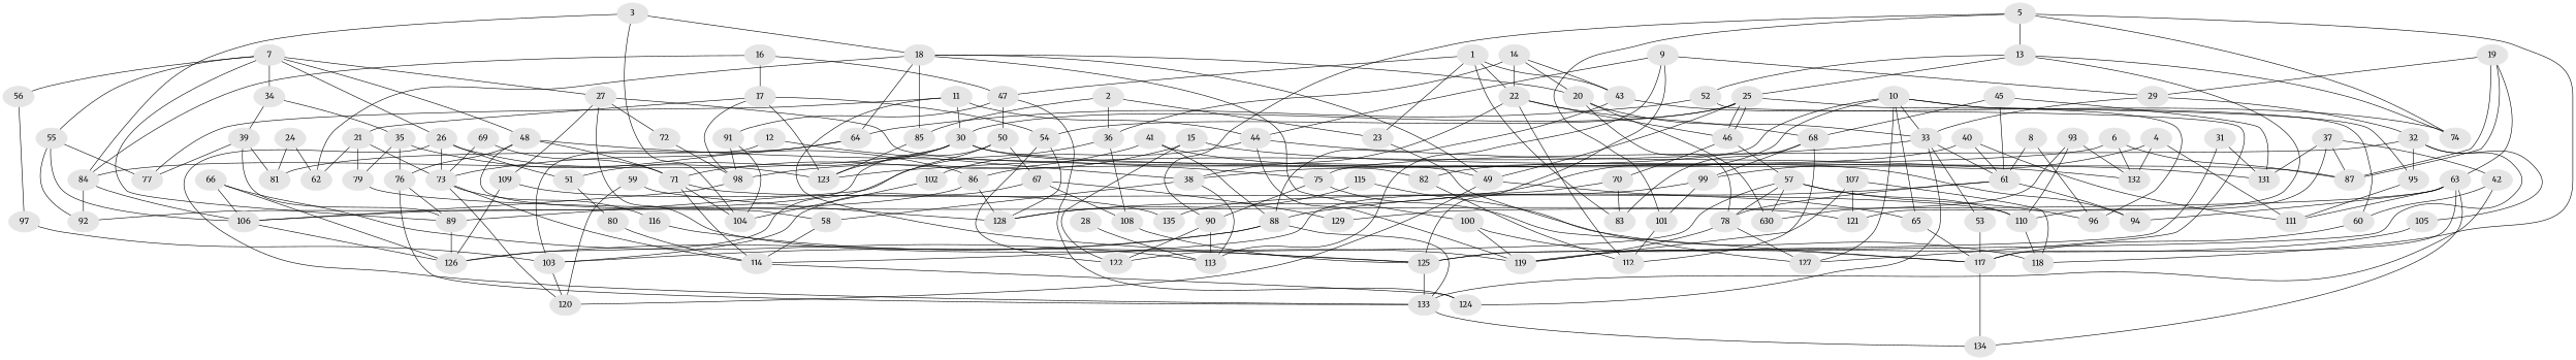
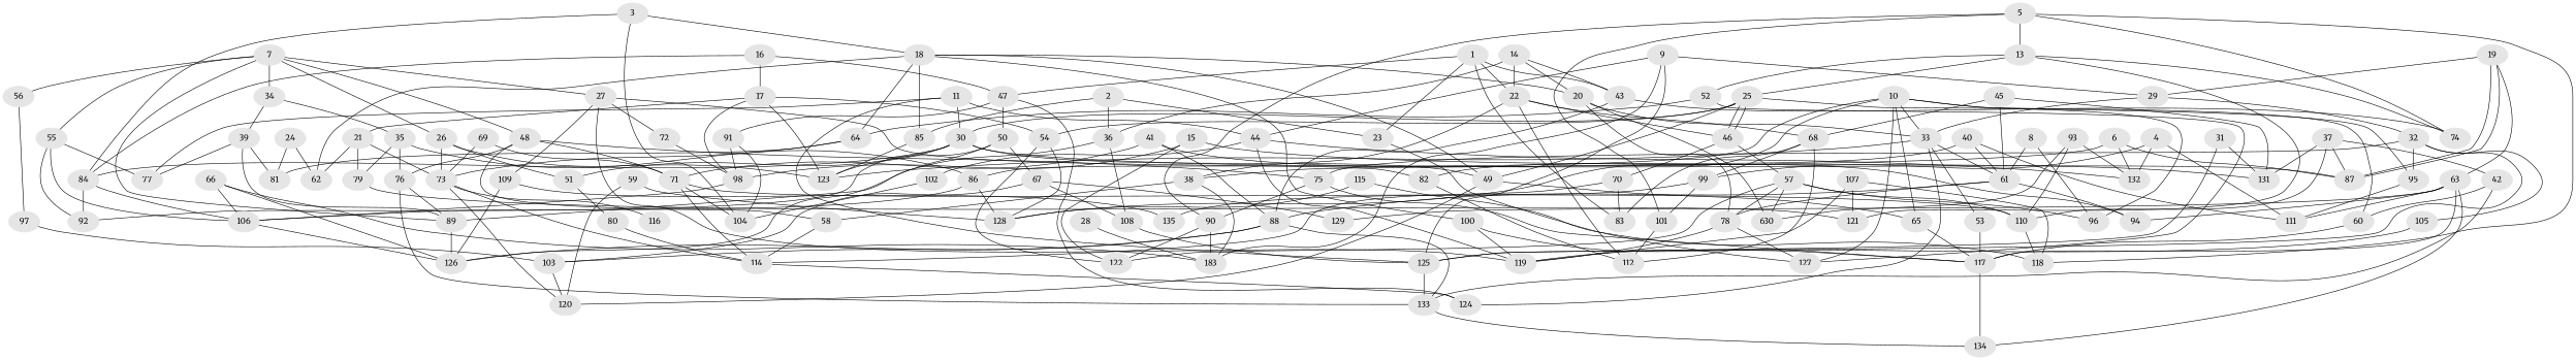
  graph {
    fontname=Merriweather
    node [color=gray90 fontname=Merriweather style=filled]
    edge [fontname=Merriweather]
    1
    22
    23
    43
    47
    83
    38
    46
    68
    112
    127
    74
    88
    124
    50
    91
    2
    36
    85
    89
    108
    123
    3
    18
    84
    104
    20
    49
    62
    64
    100
    92
    106
    4
    99
    111
    132
    101
    135
    5
    13
    90
    118
    25
    52
    121
-   113
+   113 [label=183]
    122
    6
    87
    58
    7
    26
    27
    34
    48
    55
    56
    73
    51
    133
    72
    82
    109
    119
    35
    39
    75
    76
    71
    77
    97
    126
    8
    61
    96
    78
    94
    9
    29
    44
    125
    33
    32
    102
    10
    60
    65
    86
    95
    128
    53
    117
    11
    30
-   12
    103
    120
    54
    14
    n101 [label=630]
    15
    98
    131
    16
    17
    21
    79
    81
    19
    63
    129
    134
    114
    116
    57
    70
    24
    80
    28
    105
    31
    37
    42
    110
    40
    41
    45
    67
    59
    66
    69
    93
    107
    115
    1 -- 22
    1 -- 23
    1 -- 43
    1 -- 47
    1 -- 83
    22 -- 38
    22 -- 46
    22 -- 68
    22 -- 112
    23 -- 127
    43 -- 74
    43 -- 88
    47 -- 124
    47 -- 50
    47 -- 91
    38 -- 113
    38 -- 58
    46 -- 57
    46 -- 70
    68 -- 83
    68 -- 112
    68 -- 99
    88 -- 133
    88 -- 126
    88 -- 103
    50 -- 92
    50 -- 126
    50 -- 67
    91 -- 104
    91 -- 98
    2 -- 23
    2 -- 36
    2 -- 85
    36 -- 89
    36 -- 108
    85 -- 123
    89 -- 126
    108 -- 125
    3 -- 18
    3 -- 84
    3 -- 104
    18 -- 85
    18 -- 20
    18 -- 49
    18 -- 62
    18 -- 64
    18 -- 100
    84 -- 92
    84 -- 106
    20 -- 78
    20 -- 33
    20 -- n101
    49 -- 65
    49 -- 120
    64 -- 73
    64 -- 81
    100 -- 119
    100 -- 117
    106 -- 126
    4 -- 99
    4 -- 111
    4 -- 132
    99 -- 101
    99 -- 135
    101 -- 112
    5 -- 74
    5 -- 101
    5 -- 13
    5 -- 90
    5 -- 118
    13 -- 74
    13 -- 25
    13 -- 52
    13 -- 121
    90 -- 113
    90 -- 122
    25 -- 46
    25 -- 46
    25 -- 49
    25 -- 96
    25 -- 30
    25 -- 54
    52 -- 127
    52 -- 64
    6 -- 38
    6 -- 132
    6 -- 87
    58 -- 114
    7 -- 89
    7 -- 26
    7 -- 27
    7 -- 34
    7 -- 48
    7 -- 55
    7 -- 56
    26 -- 123
    26 -- 73
    26 -- 51
-   26 -- 133
    27 -- 72
    27 -- 82
    27 -- 109
    27 -- 119
    34 -- 35
    34 -- 39
    48 -- 58
    48 -- 75
    48 -- 76
    48 -- 71
    55 -- 92
    55 -- 106
    55 -- 77
    56 -- 97
    73 -- 120
    73 -- 114
    73 -- 116
    51 -- 80
    133 -- 134
    72 -- 98
    82 -- 112
    109 -- 135
    109 -- 126
    35 -- 76
    35 -- 86
    35 -- 79
    39 -- 89
    39 -- 77
    39 -- 81
    75 -- 90
    75 -- 117
    76 -- 89
    76 -- 133
    71 -- 104
    71 -- 114
    71 -- 110
    97 -- 103
    8 -- 61
    8 -- 96
    61 -- 88
    61 -- 78
    61 -- 94
    78 -- 127
    78 -- 119
    9 -- 113
    9 -- 29
    9 -- 44
    9 -- 125
    29 -- 33
    29 -- 32
    44 -- 132
    44 -- 119
    44 -- 102
    125 -- 133
    33 -- 124
    33 -- 123
    33 -- 61
    33 -- 53
    32 -- 75
    32 -- 125
    32 -- 95
    32 -- 105
    102 -- 104
    10 -- 127
    10 -- 33
    10 -- 60
    10 -- 65
    10 -- 86
    10 -- 95
    10 -- 128
    60 -- 117
    65 -- 117
    86 -- 106
    86 -- 128
    95 -- 111
    53 -- 117
    117 -- 134
    11 -- 77
    11 -- 44
    11 -- 125
    11 -- 30
    30 -- 123
    30 -- 84
    30 -- 49
    30 -- 87
    30 -- 51
-   12 -- 38
-   12 -- 103
    103 -- 120
    54 -- 122
    54 -- 128
    14 -- 22
    14 -- 43
    14 -- 36
    14 -- 20
    15 -- 122
    15 -- 98
    15 -- 131
    98 -- 106
    16 -- 47
    16 -- 84
    16 -- 17
    17 -- 123
    17 -- 54
    17 -- 98
    17 -- 21
    21 -- 62
    21 -- 73
    21 -- 79
    79 -- 121
    19 -- 87
    19 -- 87
    19 -- 29
    19 -- 63
    63 -- 111
    63 -- 94
    63 -- 117
    63 -- 129
    63 -- 134
    114 -- 124
-   116 -- 125
    57 -- 122
    57 -- 96
    57 -- 78
    57 -- n101
    57 -- 110
    70 -- 83
    70 -- 114
    24 -- 62
    24 -- 81
    80 -- 114
    28 -- 113
    105 -- 119
    31 -- 125
    31 -- 131
    37 -- 87
    37 -- 131
    37 -- 42
    37 -- 110
    42 -- 133
    42 -- 60
    110 -- 118
    40 -- 111
    40 -- 82
    40 -- 61
    41 -- 88
    41 -- 71
    41 -- 94
    45 -- 68
    45 -- 61
    45 -- 131
    67 -- 108
    67 -- 103
    67 -- 129
    59 -- 128
    59 -- 120
    66 -- 106
    66 -- 113
    66 -- 126
    69 -- 73
    69 -- 71
    93 -- 132
    93 -- n101
    93 -- 110
    107 -- 118
    107 -- 121
    107 -- 119
    115 -- 118
    115 -- 128
  }
